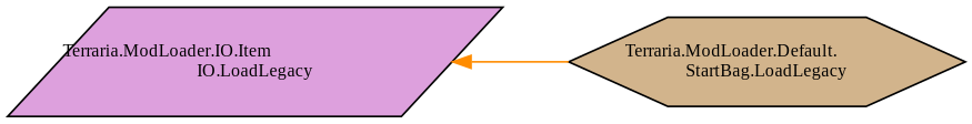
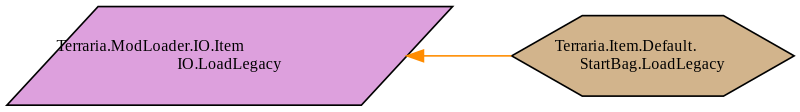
  digraph {
    rankdir=LR
    fontname="Liberation Serif"
    node [color=black fontname="Liberation Serif" fontsize=10 style=filled]
    n1 [fillcolor=plum fontcolor=black height=0.2 label="Terraria.ModLoader.IO.Item\lIO.LoadLegacy" shape=parallelogram width=0.4]
-   n2 [fillcolor=tan height=0.2 label="Terraria.ModLoader.Default.\lStartBag.LoadLegacy" shape=hexagon width=0.4]
+   n2 [fillcolor=tan height=0.2 label="Terraria.Item.Default.\lStartBag.LoadLegacy" shape=hexagon width=0.4]
    n1 -> n2 [color=darkorange dir=back fontname="Liberation Serif" fontsize=10 labelfontname=Helvetica labelfontsize=10 style=solid]
  }
